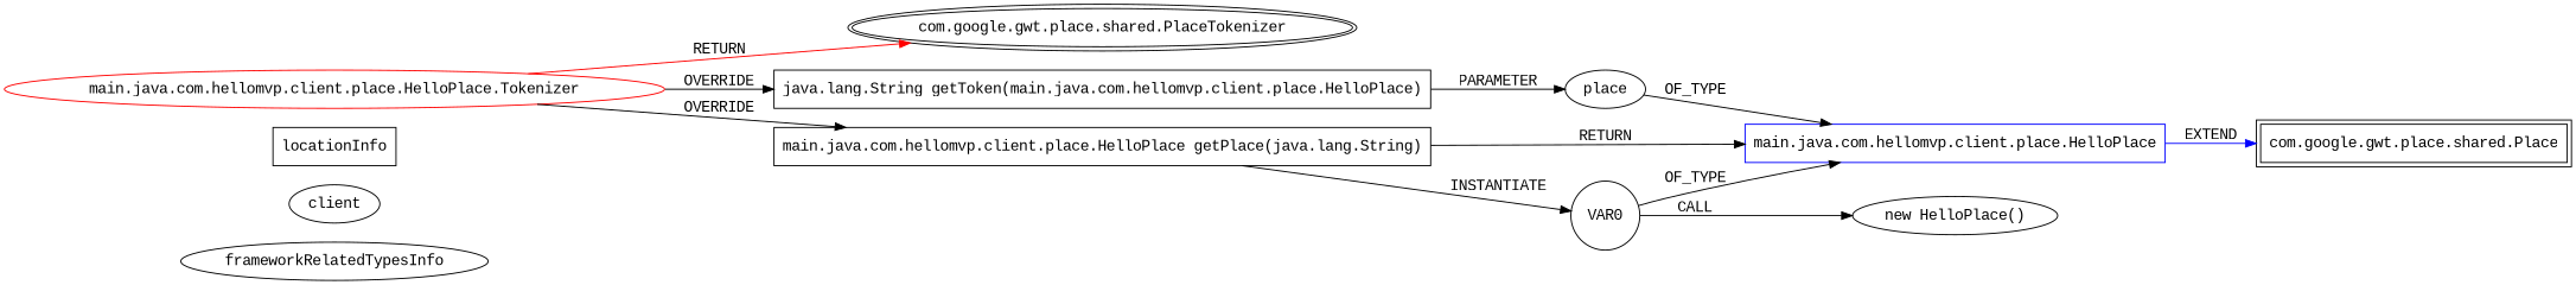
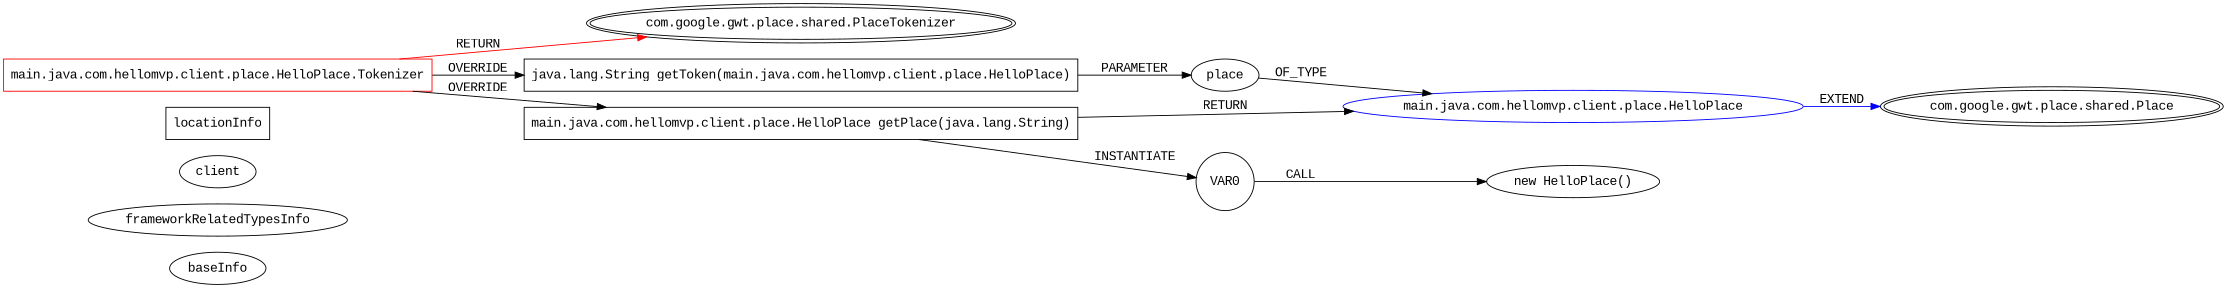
  digraph {
    fontname="Liberation Mono"
    rankdir=LR
    node [fontname="Liberation Mono" isFrameworkType=false]
    edge [fontname="Liberation Mono"]
+   baseInfo [category=extension_graph graphId=671 isAnonymous=false possibleRelation=true isFrameworkType=""]
    frameworkRelatedTypesInfo [0="com.google.gwt.place.shared.PlaceTokenizer" isFrameworkType=""]
    n3 [0="671~OVERRIDING_METHOD_DECLARATION-INSTANTIATION-OVERRIDING_METHOD_DECLARATION-RETURN_TYPE-OVERRIDING_METHOD_DECLARATION-PARAMETER_DECLARATION-~com.google.gwt.place.shared.PlaceTokenizer ~com.google.gwt.place.shared.Place ~false~false" label=client isFrameworkType=""]
    locationInfo [contextSignature=Tokenizer filePath="/anozaki-GwtHelloMvpTest/GwtHelloMvpTest-master/src/main/java/com/hellomvp/client/place/HelloPlace.java" graphId=671 projectName="anozaki-GwtHelloMvpTest" shape=box isFrameworkType=""]
-   n5 [color=red label="main.java.com.hellomvp.client.place.HelloPlace.Tokenizer" vertexType=ROOT_CLIENT_CLASS_DECLARATION]
+   n5 [color=red label="main.java.com.hellomvp.client.place.HelloPlace.Tokenizer" vertexType=ROOT_CLIENT_CLASS_DECLARATION shape=box]
    n6 [isFrameworkType=true label="com.google.gwt.place.shared.PlaceTokenizer" peripheries=2 vertexType=FRAMEWORK_INTERFACE_TYPE]
    n7 [label="java.lang.String getToken(main.java.com.hellomvp.client.place.HelloPlace)" shape=box vertexType=OVERRIDING_METHOD_DECLARATION]
    n8 [label="main.java.com.hellomvp.client.place.HelloPlace getPlace(java.lang.String)" shape=box vertexType=OVERRIDING_METHOD_DECLARATION]
    n9 [label=place vertexType=PARAMETER_DECLARATION]
-   n10 [color=blue label="main.java.com.hellomvp.client.place.HelloPlace" vertexType=REFERENCE_CLIENT_CLASS_DECLARATION shape=box]
+   n10 [color=blue label="main.java.com.hellomvp.client.place.HelloPlace" vertexType=REFERENCE_CLIENT_CLASS_DECLARATION]
    n11 [label=VAR0 shape=circle vertexType=VARIABLE_EXPRESION]
-   n12 [isFrameworkType=true label="com.google.gwt.place.shared.Place" peripheries=2 vertexType=FRAMEWORK_CLASS_TYPE shape=box]
+   n12 [isFrameworkType=true label="com.google.gwt.place.shared.Place" peripheries=2 vertexType=FRAMEWORK_CLASS_TYPE]
    n13 [label="new HelloPlace()" vertexType=CONSTRUCTOR_CALL]
    n5 -> n6 [color=red label=RETURN]
    n5 -> n7 [label=OVERRIDE]
    n5 -> n8 [label=OVERRIDE]
    n7 -> n9 [label=PARAMETER]
    n8 -> n10 [label=RETURN]
    n8 -> n11 [label=INSTANTIATE]
    n9 -> n10 [label=OF_TYPE]
    n10 -> n12 [color=blue label=EXTEND]
-   n11 -> n10 [label=OF_TYPE]
    n11 -> n13 [label=CALL]
  }
